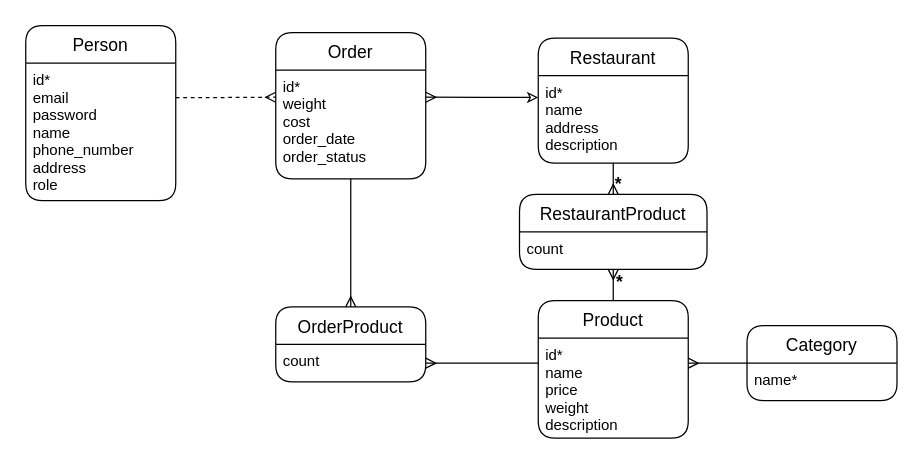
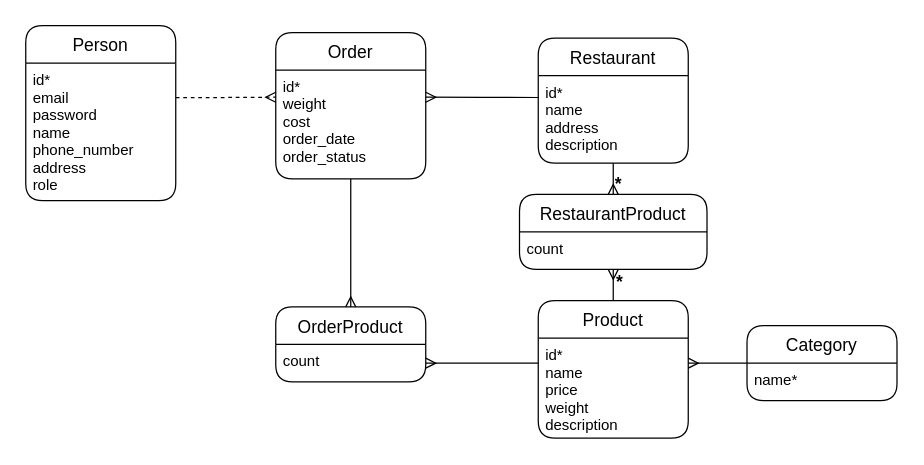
  <mxCell id="0" />
  <mxCell id="1" parent="0" />
  <mxCell id="2" value="Person" style="swimlane;childLayout=stackLayout;horizontal=1;startSize=30;horizontalStack=0;rounded=1;fontSize=14;fontStyle=0;strokeWidth=1;resizeParent=0;resizeLast=1;shadow=0;dashed=0;align=center;" vertex="1" parent="1"><mxGeometry x="20" y="20" width="120" height="140" as="geometry" /></mxCell>
  <mxCell id="3" value="id*&#10;email&#10;password&#10;name&#10;phone_number&#10;address&#10;role" style="align=left;strokeColor=none;fillColor=none;spacingLeft=4;fontSize=12;verticalAlign=top;resizable=0;rotatable=0;part=1;" vertex="1" parent="2"><mxGeometry y="30" width="120" height="110" as="geometry" /></mxCell>
  <mxCell id="4" value="Order" style="swimlane;childLayout=stackLayout;horizontal=1;startSize=30;horizontalStack=0;rounded=1;fontSize=14;fontStyle=0;strokeWidth=1;resizeParent=0;resizeLast=1;shadow=0;dashed=0;align=center;" vertex="1" parent="1"><mxGeometry x="220" y="25.5" width="120" height="117" as="geometry"><mxRectangle x="545" y="510" width="100" height="30" as="alternateBounds" /></mxGeometry></mxCell>
  <mxCell id="5" value="id*&#10;weight&#10;cost&#10;order_date&#10;order_status" style="align=left;strokeColor=none;fillColor=none;spacingLeft=4;fontSize=12;verticalAlign=top;resizable=0;rotatable=0;part=1;" vertex="1" parent="4"><mxGeometry y="30" width="120" height="87" as="geometry" /></mxCell>
  <mxCell id="6" style="edgeStyle=orthogonalEdgeStyle;rounded=0;orthogonalLoop=1;jettySize=auto;html=1;exitX=0.5;exitY=0;exitDx=0;exitDy=0;entryX=0.5;entryY=1;entryDx=0;entryDy=0;endArrow=ERmany;endFill=0;" edge="1" parent="1" source="7" target="14"><mxGeometry relative="1" as="geometry" /></mxCell>
  <mxCell id="7" value="Product" style="swimlane;childLayout=stackLayout;horizontal=1;startSize=30;horizontalStack=0;rounded=1;fontSize=14;fontStyle=0;strokeWidth=1;resizeParent=0;resizeLast=1;shadow=0;dashed=0;align=center;" vertex="1" parent="1"><mxGeometry x="430" y="240" width="120" height="110" as="geometry" /></mxCell>
  <mxCell id="8" value="id*&#10;name&#10;price&#10;weight&#10;description" style="align=left;strokeColor=none;fillColor=none;spacingLeft=4;fontSize=12;verticalAlign=top;resizable=0;rotatable=0;part=1;" vertex="1" parent="7"><mxGeometry y="30" width="120" height="80" as="geometry" /></mxCell>
  <mxCell id="9" value="OrderProduct" style="swimlane;childLayout=stackLayout;horizontal=1;startSize=30;horizontalStack=0;rounded=1;fontSize=14;fontStyle=0;strokeWidth=1;resizeParent=0;resizeLast=1;shadow=0;dashed=0;align=center;" vertex="1" parent="1"><mxGeometry x="220" y="245" width="120" height="60" as="geometry"><mxRectangle x="545" y="510" width="100" height="30" as="alternateBounds" /></mxGeometry></mxCell>
  <mxCell id="10" value="count" style="align=left;strokeColor=none;fillColor=none;spacingLeft=4;fontSize=12;verticalAlign=top;resizable=0;rotatable=0;part=1;" vertex="1" parent="9"><mxGeometry y="30" width="120" height="30" as="geometry" /></mxCell>
  <mxCell id="11" value="Restaurant" style="swimlane;childLayout=stackLayout;horizontal=1;startSize=30;horizontalStack=0;rounded=1;fontSize=14;fontStyle=0;strokeWidth=1;resizeParent=0;resizeLast=1;shadow=0;dashed=0;align=center;" vertex="1" parent="1"><mxGeometry x="430" y="30" width="120" height="100" as="geometry" /></mxCell>
  <mxCell id="12" value="id*&#10;name&#10;address&#10;description" style="align=left;strokeColor=none;fillColor=none;spacingLeft=4;fontSize=12;verticalAlign=top;resizable=0;rotatable=0;part=1;" vertex="1" parent="11"><mxGeometry y="30" width="120" height="70" as="geometry" /></mxCell>
  <mxCell id="13" value="RestaurantProduct" style="swimlane;childLayout=stackLayout;horizontal=1;startSize=30;horizontalStack=0;rounded=1;fontSize=14;fontStyle=0;strokeWidth=1;resizeParent=0;resizeLast=1;shadow=0;dashed=0;align=center;" vertex="1" parent="1"><mxGeometry x="415" y="155" width="150" height="60" as="geometry"><mxRectangle x="545" y="510" width="100" height="30" as="alternateBounds" /></mxGeometry></mxCell>
  <mxCell id="14" value="count" style="align=left;strokeColor=none;fillColor=none;spacingLeft=4;fontSize=12;verticalAlign=top;resizable=0;rotatable=0;part=1;" vertex="1" parent="13"><mxGeometry y="30" width="150" height="30" as="geometry" /></mxCell>
- <mxCell id="15" style="edgeStyle=orthogonalEdgeStyle;rounded=0;orthogonalLoop=1;jettySize=auto;html=1;exitX=1;exitY=0.25;exitDx=0;exitDy=0;entryX=0;entryY=0.25;entryDx=0;entryDy=0;endArrow=classic;endFill=0;startArrow=ERmany;startFill=0;" edge="1" parent="1" source="5" target="12"><mxGeometry relative="1" as="geometry" /></mxCell>
+ <mxCell id="15" style="edgeStyle=orthogonalEdgeStyle;rounded=0;orthogonalLoop=1;jettySize=auto;html=1;exitX=1;exitY=0.25;exitDx=0;exitDy=0;entryX=0;entryY=0.25;entryDx=0;entryDy=0;endArrow=none;endFill=0;startArrow=ERmany;startFill=0;" edge="1" parent="1" source="5" target="12"><mxGeometry relative="1" as="geometry" /></mxCell>
  <mxCell id="16" style="edgeStyle=orthogonalEdgeStyle;rounded=0;orthogonalLoop=1;jettySize=auto;html=1;exitX=0.5;exitY=1;exitDx=0;exitDy=0;endArrow=ERmany;endFill=0;" edge="1" parent="1" source="5" target="9"><mxGeometry relative="1" as="geometry" /></mxCell>
  <mxCell id="17" style="edgeStyle=orthogonalEdgeStyle;rounded=0;orthogonalLoop=1;jettySize=auto;html=1;exitX=0.5;exitY=1;exitDx=0;exitDy=0;entryX=0.5;entryY=0;entryDx=0;entryDy=0;endArrow=ERmany;endFill=0;" edge="1" parent="1" source="12" target="13"><mxGeometry relative="1" as="geometry" /></mxCell>
  <mxCell id="18" style="edgeStyle=orthogonalEdgeStyle;rounded=0;orthogonalLoop=1;jettySize=auto;html=1;exitX=0;exitY=0.25;exitDx=0;exitDy=0;entryX=1;entryY=0.5;entryDx=0;entryDy=0;endArrow=ERmany;endFill=0;" edge="1" parent="1" source="8" target="10"><mxGeometry relative="1" as="geometry" /></mxCell>
  <mxCell id="19" value="&lt;b&gt;&lt;font style=&quot;font-size: 14px;&quot;&gt;*&lt;/font&gt;&lt;/b&gt;" style="text;html=1;align=center;verticalAlign=middle;resizable=0;points=[];autosize=1;strokeColor=none;fillColor=none;" vertex="1" parent="1"><mxGeometry x="480" y="210" width="30" height="30" as="geometry" /></mxCell>
  <mxCell id="20" value="&lt;b&gt;&lt;font style=&quot;font-size: 14px;&quot;&gt;*&lt;/font&gt;&lt;/b&gt;" style="text;html=1;align=center;verticalAlign=middle;resizable=0;points=[];autosize=1;strokeColor=none;fillColor=none;" vertex="1" parent="1"><mxGeometry x="479" y="132" width="30" height="30" as="geometry" /></mxCell>
  <mxCell id="21" style="edgeStyle=orthogonalEdgeStyle;rounded=0;orthogonalLoop=1;jettySize=auto;html=1;exitX=1;exitY=0.25;exitDx=0;exitDy=0;entryX=0;entryY=0.25;entryDx=0;entryDy=0;endArrow=ERmany;endFill=0;dashed=1;" edge="1" parent="1" source="3" target="5"><mxGeometry relative="1" as="geometry" /></mxCell>
  <mxCell id="22" style="edgeStyle=orthogonalEdgeStyle;rounded=0;orthogonalLoop=1;jettySize=auto;html=1;exitX=0;exitY=0.5;exitDx=0;exitDy=0;entryX=1;entryY=0.25;entryDx=0;entryDy=0;endArrow=ERmany;endFill=0;" edge="1" parent="1" source="23" target="8"><mxGeometry relative="1" as="geometry" /></mxCell>
  <mxCell id="23" value="Category" style="swimlane;childLayout=stackLayout;horizontal=1;startSize=30;horizontalStack=0;rounded=1;fontSize=14;fontStyle=0;strokeWidth=1;resizeParent=0;resizeLast=1;shadow=0;dashed=0;align=center;" vertex="1" parent="1"><mxGeometry x="597" y="260" width="120" height="60" as="geometry"><mxRectangle x="545" y="510" width="100" height="30" as="alternateBounds" /></mxGeometry></mxCell>
  <mxCell id="24" value="name*" style="align=left;strokeColor=none;fillColor=none;spacingLeft=4;fontSize=12;verticalAlign=top;resizable=0;rotatable=0;part=1;" vertex="1" parent="23"><mxGeometry y="30" width="120" height="30" as="geometry" /></mxCell>
